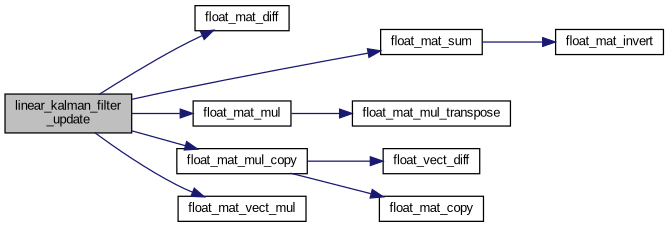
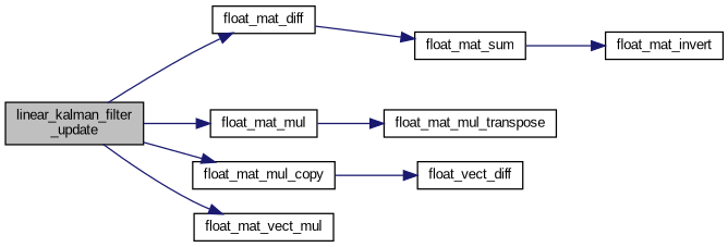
  digraph {
    fontname="Liberation Sans"
    rankdir=LR
    node [color=black fillcolor=white fontname="Liberation Sans" fontsize=10 shape=record style=filled]
    edge [color=midnightblue fontname="Liberation Sans" fontsize=10 labelfontname=FreeSans labelfontsize=10 style=solid]
    n1 [fillcolor=grey75 fontcolor=black height=0.2 label="linear_kalman_filter\l_update" width=0.4]
    n2 [height=0.2 label=float_mat_diff width=0.4]
    n3 [height=0.2 label=float_mat_mul width=0.4]
    n4 [height=0.2 label=float_mat_mul_copy width=0.4]
    n5 [height=0.2 label=float_mat_sum width=0.4]
    n6 [height=0.2 label=float_mat_vect_mul width=0.4]
    n7 [height=0.2 label=float_mat_invert width=0.4]
    n8 [height=0.2 label=float_mat_mul_transpose width=0.4]
    n9 [height=0.2 label=float_vect_diff width=0.4]
-   n10 [height=0.2 label=float_mat_copy width=0.4]
    n1 -> n2
    n1 -> n3
    n1 -> n4
-   n1 -> n5
+   n2 -> n5
    n1 -> n6
    n3 -> n8
    n4 -> n9
-   n4 -> n10
    n5 -> n7
  }
